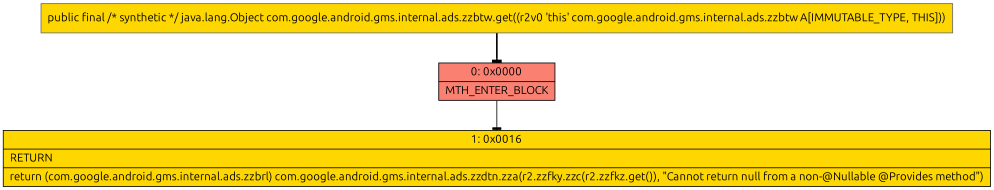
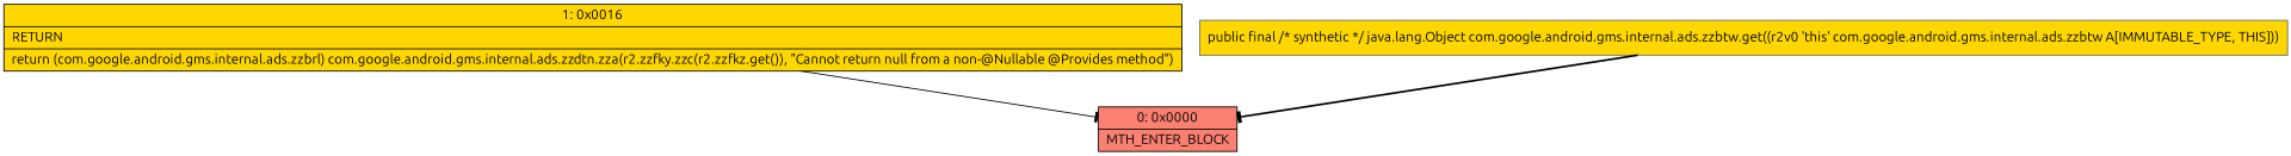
  digraph {
    fontname=Ubuntu
    node [shape=record style=filled fillcolor=gold color=black fontname=Ubuntu]
    edge [arrowhead=tee fontname=Ubuntu]
    n1 [label="{0\:\ 0x0000|MTH_ENTER_BLOCK\l}" fillcolor=salmon]
    n2 [label="{1\:\ 0x0016|RETURN\l|return (com.google.android.gms.internal.ads.zzbrl) com.google.android.gms.internal.ads.zzdtn.zza(r2.zzfky.zzc(r2.zzfkz.get()), \"Cannot return null from a non\-@Nullable @Provides method\")\l}"]
    n3 [label="{public final \/* synthetic *\/ java.lang.Object com.google.android.gms.internal.ads.zzbtw.get((r2v0 'this' com.google.android.gms.internal.ads.zzbtw A[IMMUTABLE_TYPE, THIS])) }" color=gray40]
-   n1 -> n2 [style=solid]
+   n2 -> n1 [style=solid]
    n3 -> n1 [style=bold]
  }
